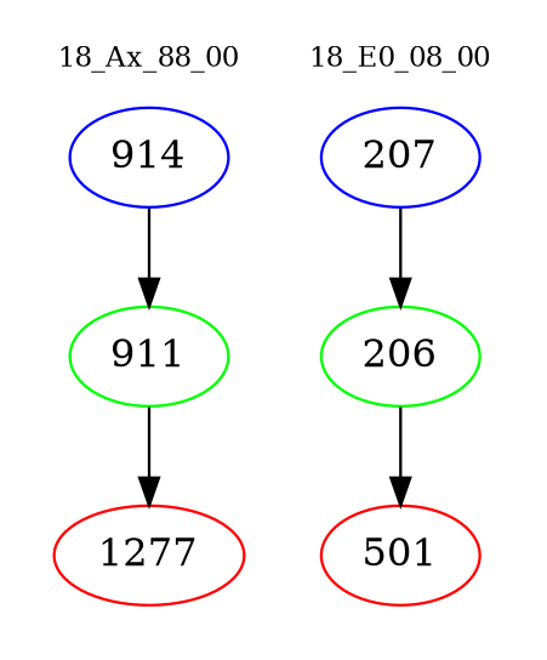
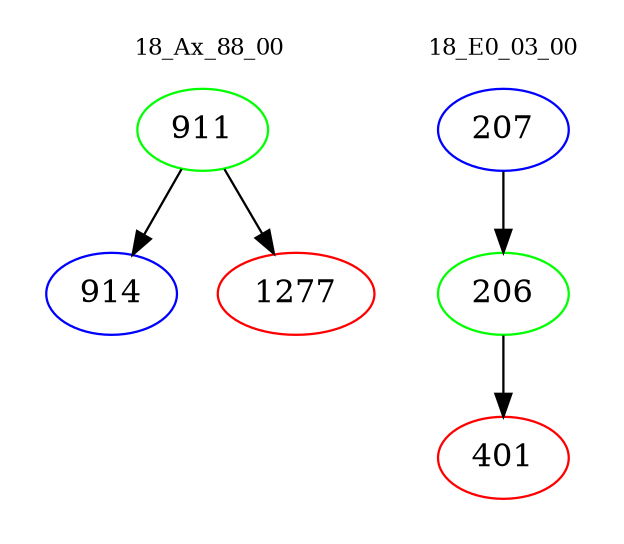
  digraph {
    node [color=green]
    edge [color=black]
    n1 [label=911]
    n2 [color=blue label=914]
    n3 [color=red label=1277]
    n4 [label=206]
    n5 [color=blue label=207]
-   n6 [color=red label=501]
+   n6 [color=red label=401]
    subgraph cluster_1 {
      color=white
      fontsize=10
      label="18_Ax_88_00"
      n1
      n2
      n3
    }
    subgraph cluster_2 {
      color=white
      fontsize=10
-     label="18_E0_08_00"
+     label="18_E0_03_00"
      n4
      n5
      n6
    }
-   n2 -> n1
+   n1 -> n2
    n1 -> n3
    n4 -> n6
    n5 -> n4
  }
